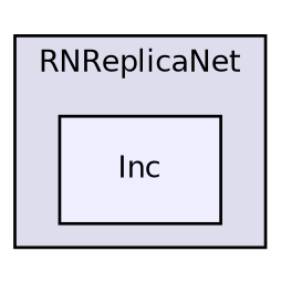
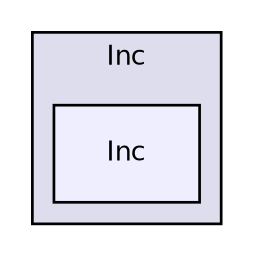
  digraph {
    compound=true
    rankdir=LR
    fontname="DejaVu Sans"
    n1 [fillcolor="#eeeeff" fontname="DejaVu Sans" fontsize=10 label=Inc pencolor=black shape=box style=filled]
    subgraph cluster_1 {
      bgcolor="#ddddee"
      fontsize=10
-     label=RNReplicaNet
+     label=Inc
      pencolor=black
      n1
    }
  }
